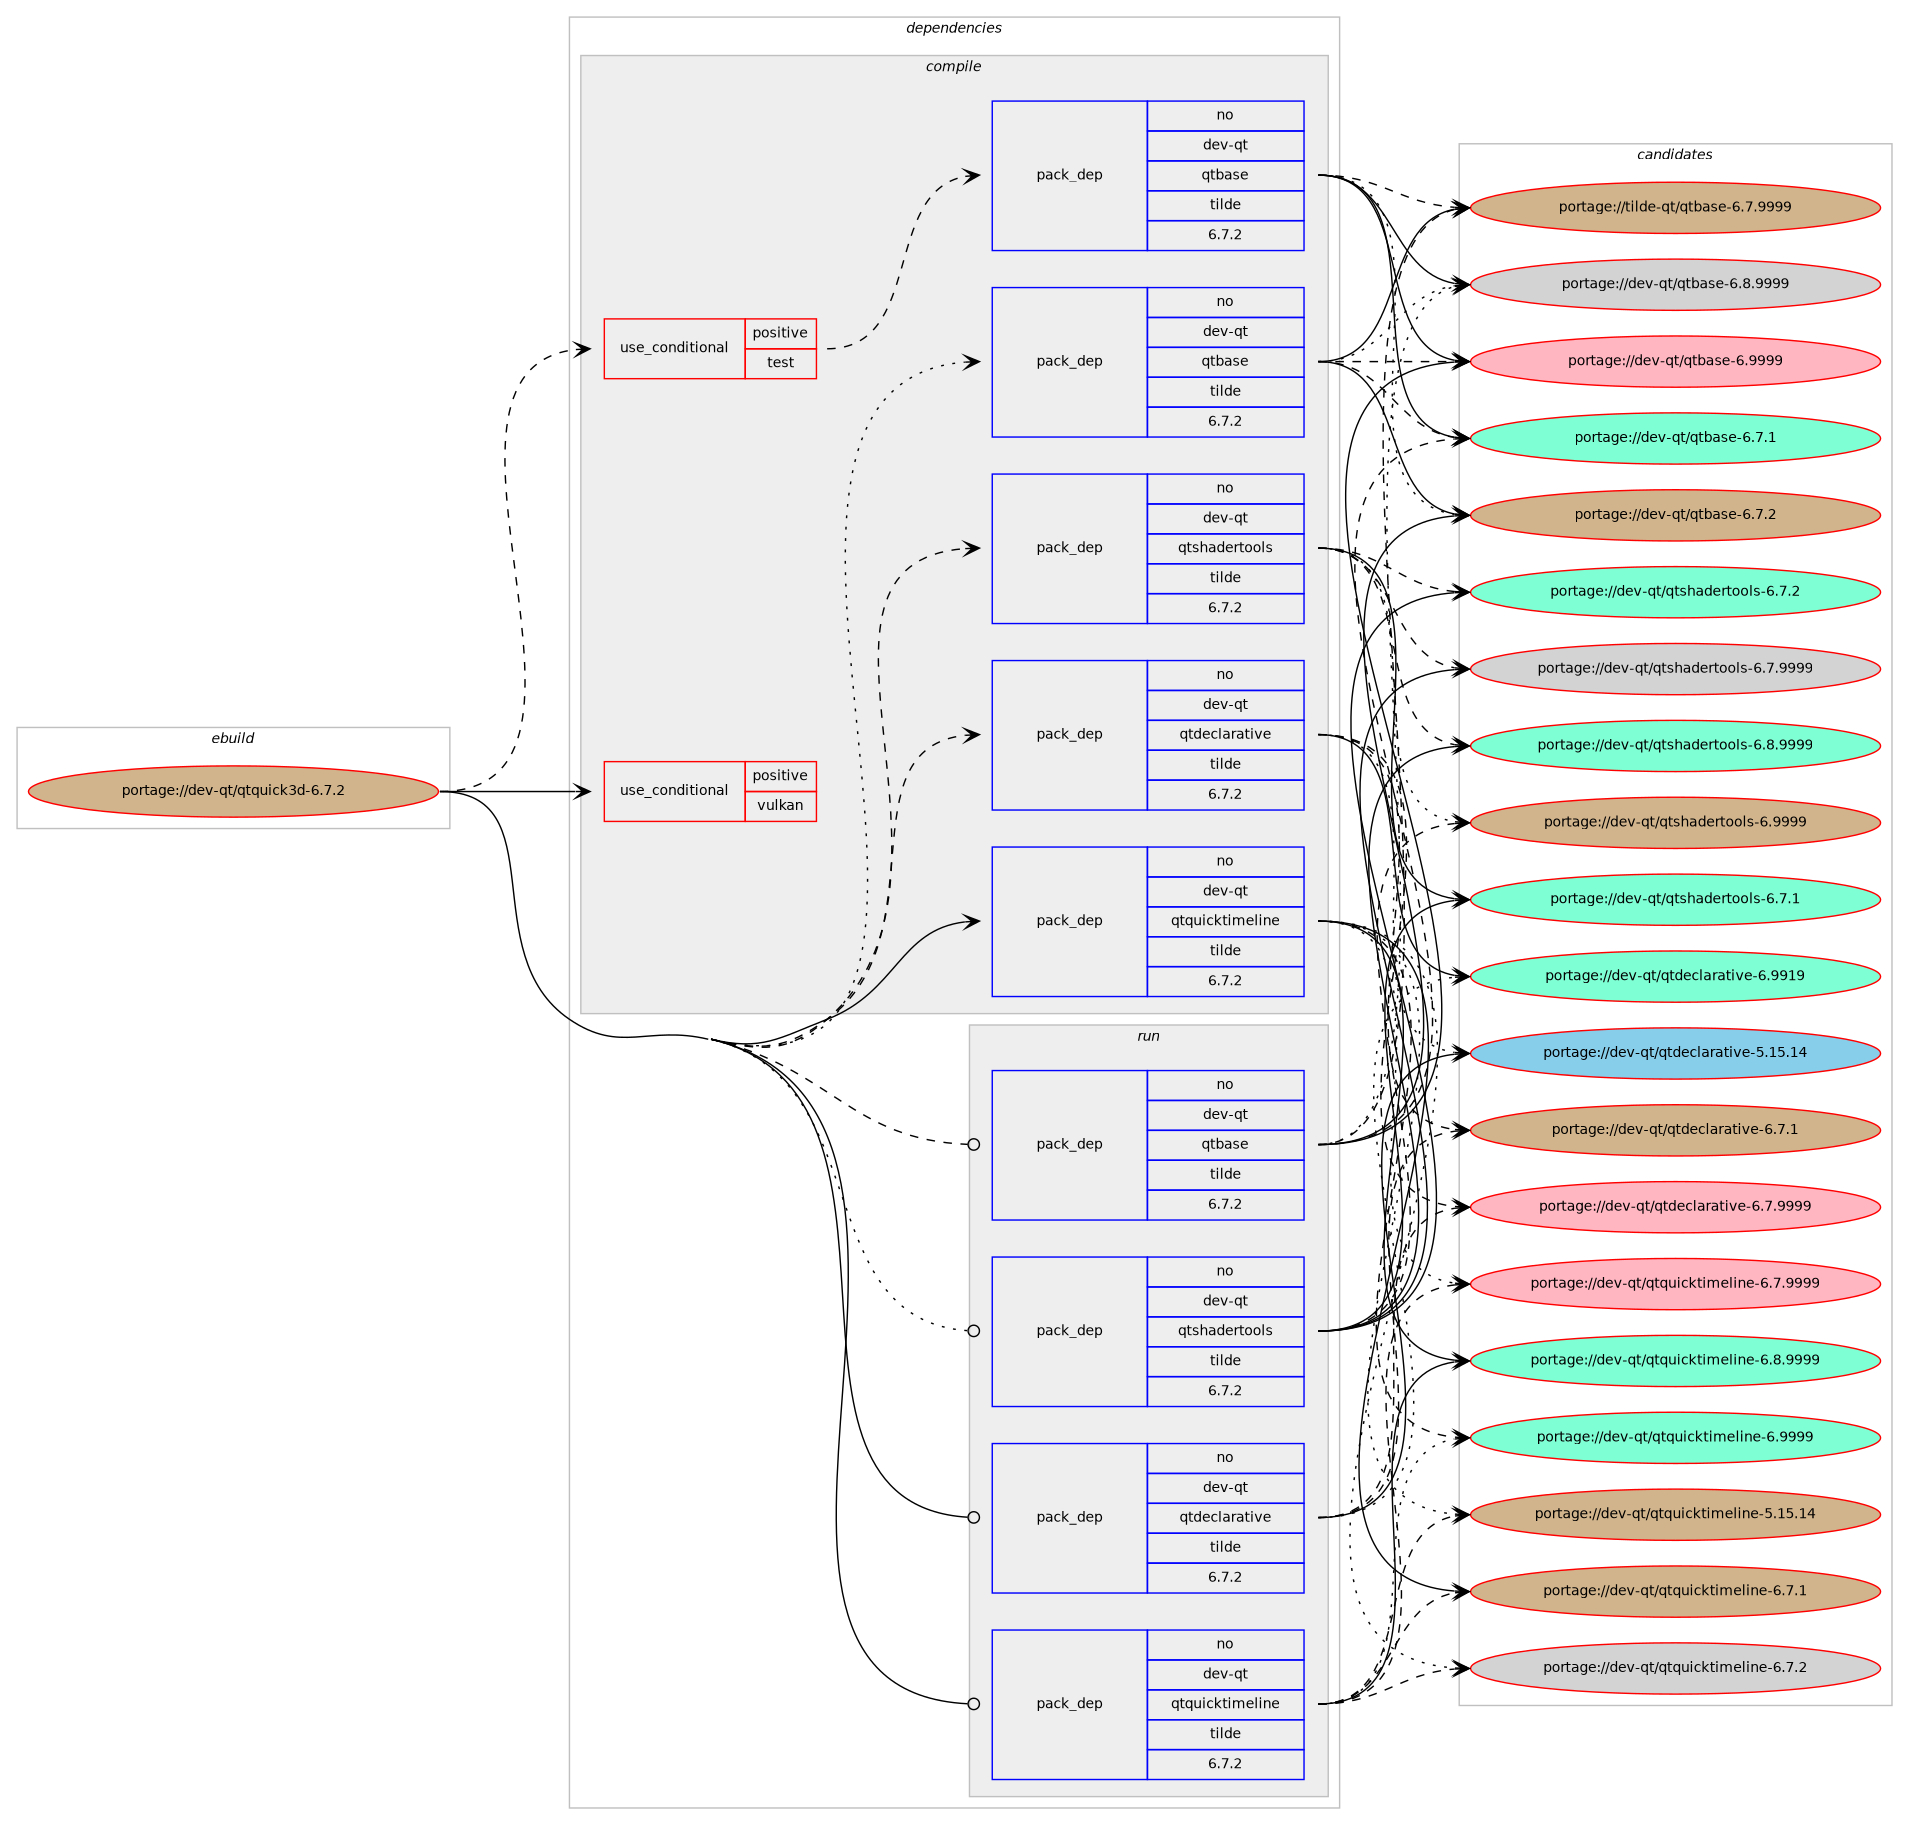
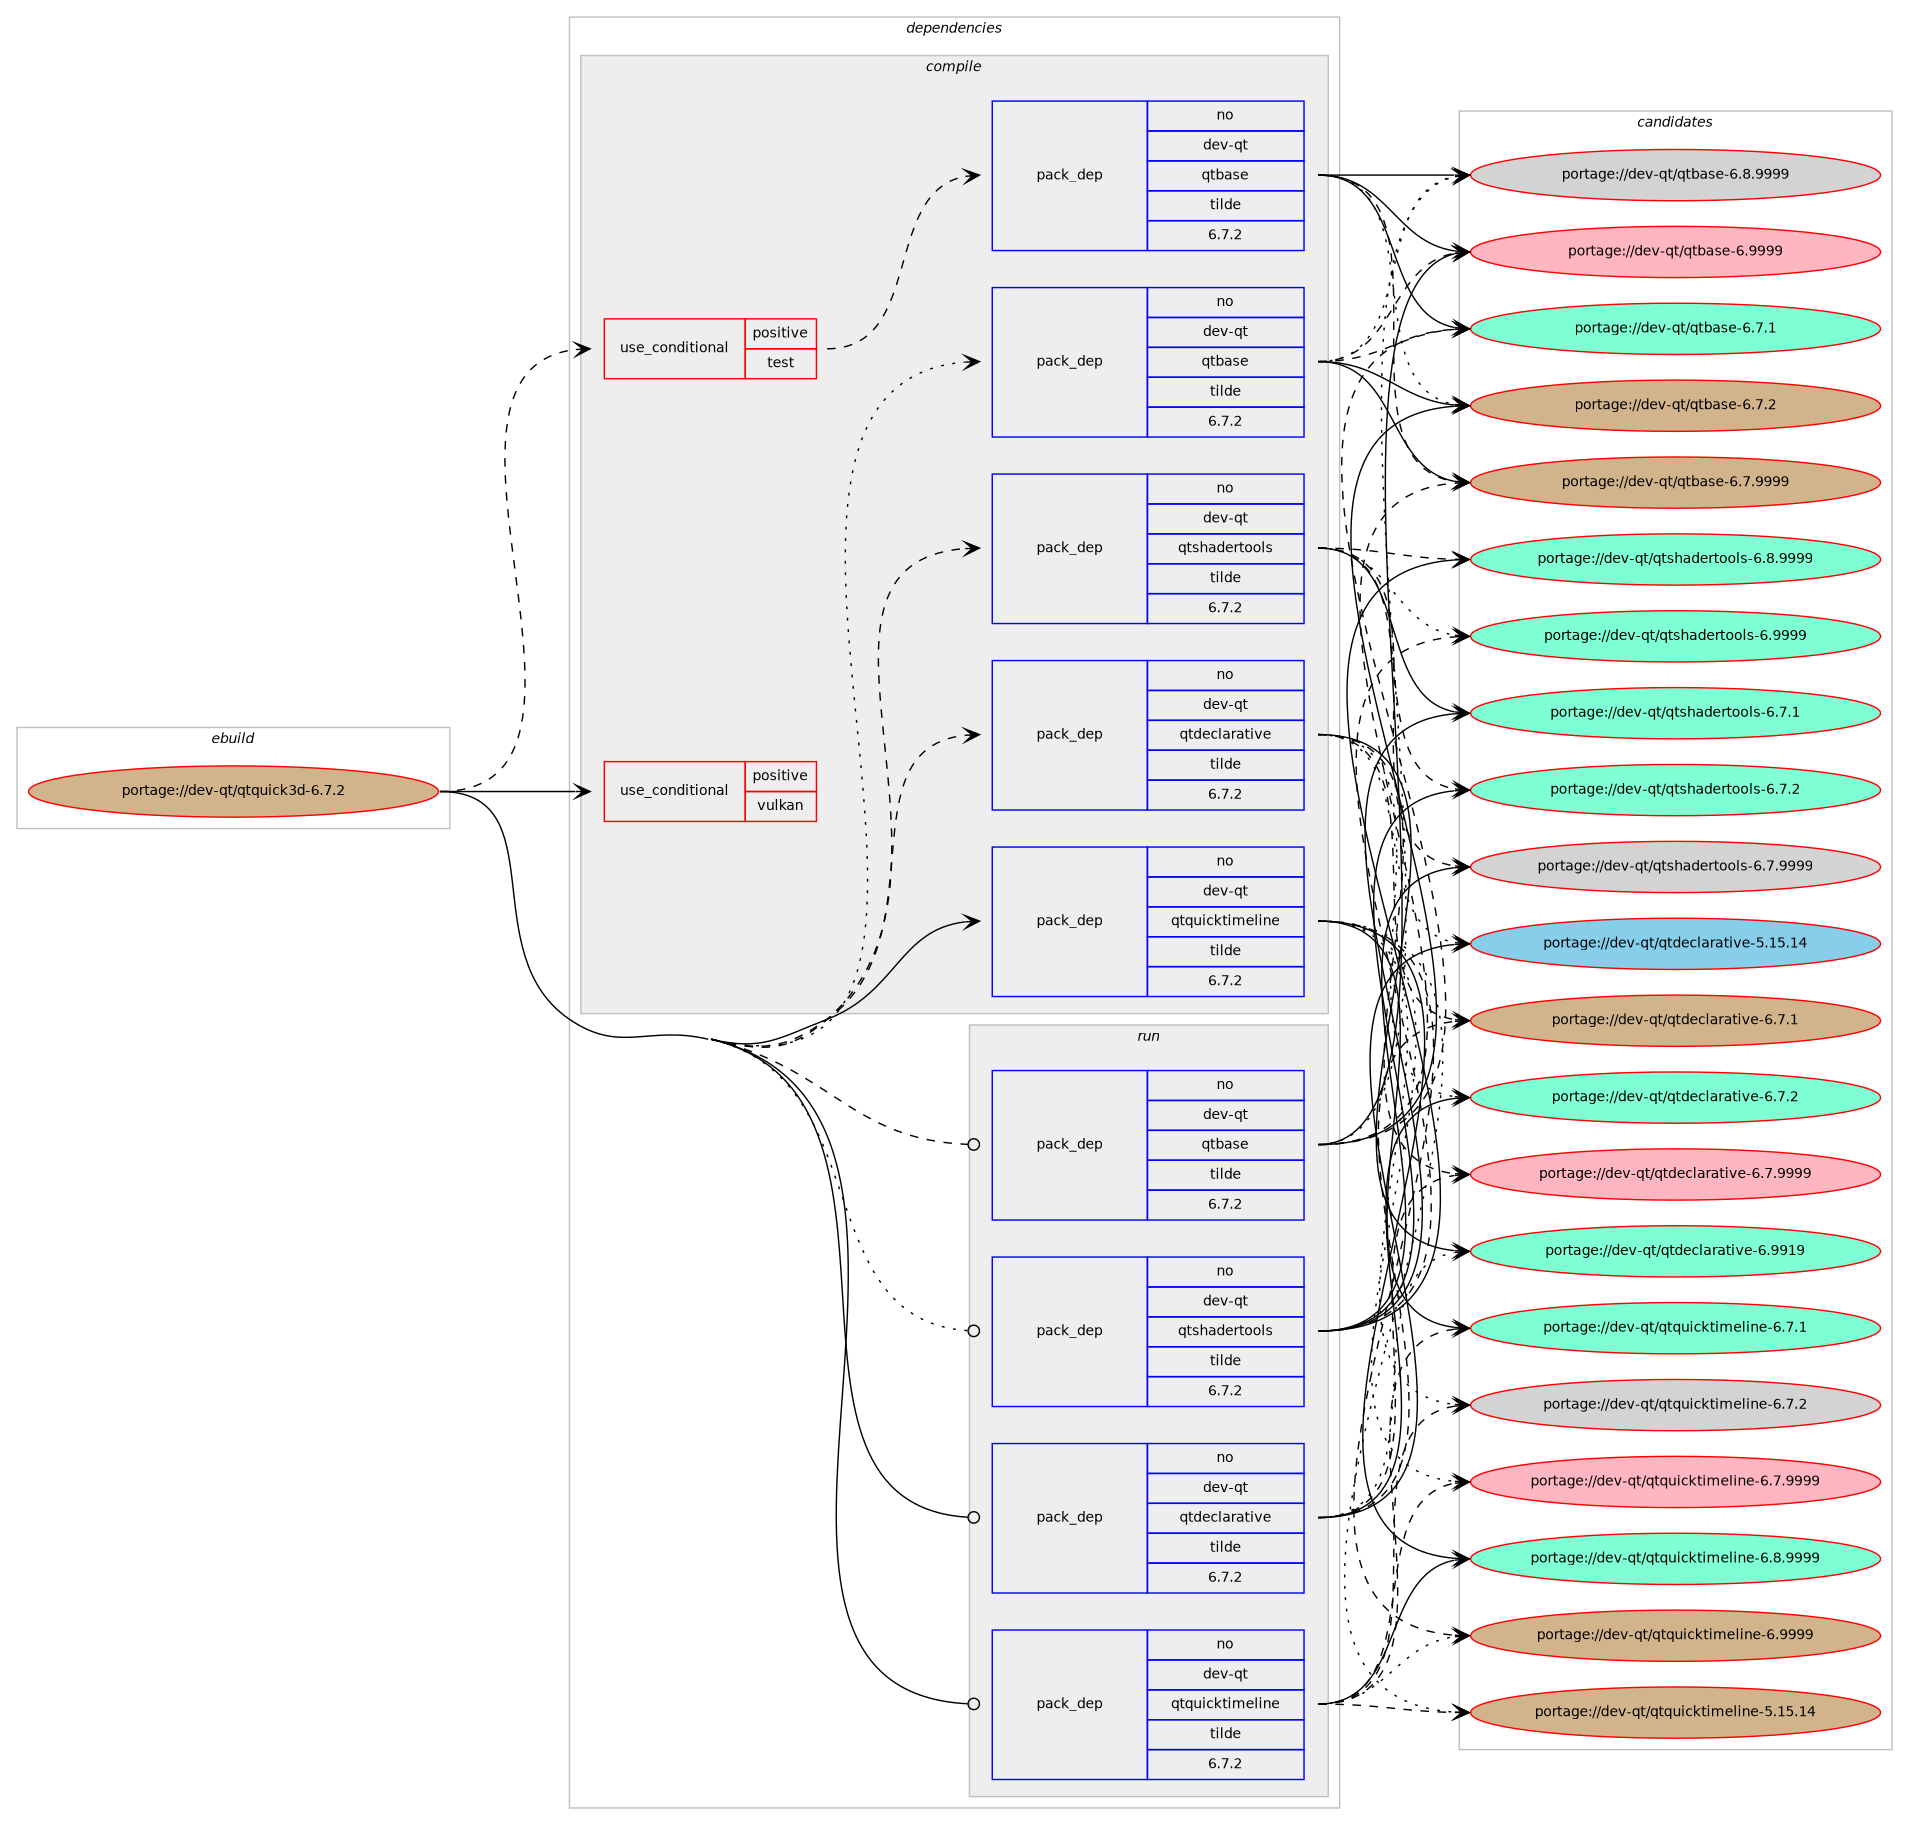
  digraph {
    compound=true
    concentrate=true
    fontname=Helvetica
    fontsize=10
    newrank=true
    rankdir=LR
    ranksep=1.5
    node [color=red fontname=Helvetica fontsize=10 style=filled]
    edge [arrowhead=vee headport=w style=dashed tailport=e weight=100]
    n1 [fillcolor=tan label="portage://dev-qt/qtquick3d-6.7.2" width=4]
    n2 [color=blue label=<<TABLE BORDER="0" CELLBORDER="1" CELLSPACING="0" CELLPADDING="4" WIDTH="220"><TR><TD ROWSPAN="6" CELLPADDING="30">pack_dep</TD></TR><TR><TD WIDTH="110">no</TD></TR><TR><TD>dev-qt</TD></TR><TR><TD>qtbase</TD></TR><TR><TD>tilde</TD></TR><TR><TD>6.7.2</TD></TR></TABLE>> shape=none style=""]
    n3 [label=<<TABLE BORDER="0" CELLBORDER="1" CELLSPACING="0" CELLPADDING="4"><TR><TD ROWSPAN="3" CELLPADDING="10">use_conditional</TD></TR><TR><TD>positive</TD></TR><TR><TD>test</TD></TR></TABLE>> shape=none style=""]
    n4 [label=<<TABLE BORDER="0" CELLBORDER="1" CELLSPACING="0" CELLPADDING="4"><TR><TD ROWSPAN="3" CELLPADDING="10">use_conditional</TD></TR><TR><TD>positive</TD></TR><TR><TD>vulkan</TD></TR></TABLE>> shape=none style=""]
    n5 [color=blue label=<<TABLE BORDER="0" CELLBORDER="1" CELLSPACING="0" CELLPADDING="4" WIDTH="220"><TR><TD ROWSPAN="6" CELLPADDING="30">pack_dep</TD></TR><TR><TD WIDTH="110">no</TD></TR><TR><TD>dev-qt</TD></TR><TR><TD>qtbase</TD></TR><TR><TD>tilde</TD></TR><TR><TD>6.7.2</TD></TR></TABLE>> shape=none style=""]
    n6 [color=blue label=<<TABLE BORDER="0" CELLBORDER="1" CELLSPACING="0" CELLPADDING="4" WIDTH="220"><TR><TD ROWSPAN="6" CELLPADDING="30">pack_dep</TD></TR><TR><TD WIDTH="110">no</TD></TR><TR><TD>dev-qt</TD></TR><TR><TD>qtdeclarative</TD></TR><TR><TD>tilde</TD></TR><TR><TD>6.7.2</TD></TR></TABLE>> shape=none style=""]
    n7 [color=blue label=<<TABLE BORDER="0" CELLBORDER="1" CELLSPACING="0" CELLPADDING="4" WIDTH="220"><TR><TD ROWSPAN="6" CELLPADDING="30">pack_dep</TD></TR><TR><TD WIDTH="110">no</TD></TR><TR><TD>dev-qt</TD></TR><TR><TD>qtquicktimeline</TD></TR><TR><TD>tilde</TD></TR><TR><TD>6.7.2</TD></TR></TABLE>> shape=none style=""]
    n8 [color=blue label=<<TABLE BORDER="0" CELLBORDER="1" CELLSPACING="0" CELLPADDING="4" WIDTH="220"><TR><TD ROWSPAN="6" CELLPADDING="30">pack_dep</TD></TR><TR><TD WIDTH="110">no</TD></TR><TR><TD>dev-qt</TD></TR><TR><TD>qtshadertools</TD></TR><TR><TD>tilde</TD></TR><TR><TD>6.7.2</TD></TR></TABLE>> shape=none style=""]
    n9 [color=blue label=<<TABLE BORDER="0" CELLBORDER="1" CELLSPACING="0" CELLPADDING="4" WIDTH="220"><TR><TD ROWSPAN="6" CELLPADDING="30">pack_dep</TD></TR><TR><TD WIDTH="110">no</TD></TR><TR><TD>dev-qt</TD></TR><TR><TD>qtbase</TD></TR><TR><TD>tilde</TD></TR><TR><TD>6.7.2</TD></TR></TABLE>> shape=none style=""]
    n10 [color=blue label=<<TABLE BORDER="0" CELLBORDER="1" CELLSPACING="0" CELLPADDING="4" WIDTH="220"><TR><TD ROWSPAN="6" CELLPADDING="30">pack_dep</TD></TR><TR><TD WIDTH="110">no</TD></TR><TR><TD>dev-qt</TD></TR><TR><TD>qtdeclarative</TD></TR><TR><TD>tilde</TD></TR><TR><TD>6.7.2</TD></TR></TABLE>> shape=none style=""]
    n11 [color=blue label=<<TABLE BORDER="0" CELLBORDER="1" CELLSPACING="0" CELLPADDING="4" WIDTH="220"><TR><TD ROWSPAN="6" CELLPADDING="30">pack_dep</TD></TR><TR><TD WIDTH="110">no</TD></TR><TR><TD>dev-qt</TD></TR><TR><TD>qtquicktimeline</TD></TR><TR><TD>tilde</TD></TR><TR><TD>6.7.2</TD></TR></TABLE>> shape=none style=""]
    n12 [color=blue label=<<TABLE BORDER="0" CELLBORDER="1" CELLSPACING="0" CELLPADDING="4" WIDTH="220"><TR><TD ROWSPAN="6" CELLPADDING="30">pack_dep</TD></TR><TR><TD WIDTH="110">no</TD></TR><TR><TD>dev-qt</TD></TR><TR><TD>qtshadertools</TD></TR><TR><TD>tilde</TD></TR><TR><TD>6.7.2</TD></TR></TABLE>> shape=none style=""]
    n13 [fillcolor=aquamarine label="portage://dev-qt/qtbase-6.7.1" width=4]
    n14 [fillcolor=tan label="portage://dev-qt/qtbase-6.7.2" width=4]
-   n15 [fillcolor=tan label="portage://tilde-qt/qtbase-6.7.9999" width=4]
+   n15 [fillcolor=tan label="portage://dev-qt/qtbase-6.7.9999" width=4]
    n16 [fillcolor=lightgrey label="portage://dev-qt/qtbase-6.8.9999" width=4]
    n17 [fillcolor=lightpink label="portage://dev-qt/qtbase-6.9999" width=4]
    n18 [fillcolor=skyblue label="portage://dev-qt/qtdeclarative-5.15.14" width=4]
    n19 [fillcolor=tan label="portage://dev-qt/qtdeclarative-6.7.1" width=4]
+   n20 [fillcolor=aquamarine label="portage://dev-qt/qtdeclarative-6.7.2" width=4]
    n21 [fillcolor=lightpink label="portage://dev-qt/qtdeclarative-6.7.9999" width=4]
    n22 [fillcolor=aquamarine label="portage://dev-qt/qtdeclarative-6.9919" width=4]
    n23 [fillcolor=tan label="portage://dev-qt/qtquicktimeline-5.15.14" width=4]
-   n24 [fillcolor=tan label="portage://dev-qt/qtquicktimeline-6.7.1" width=4]
+   n24 [fillcolor=aquamarine label="portage://dev-qt/qtquicktimeline-6.7.1" width=4]
    n25 [fillcolor=lightgrey label="portage://dev-qt/qtquicktimeline-6.7.2" width=4]
    n26 [fillcolor=lightpink label="portage://dev-qt/qtquicktimeline-6.7.9999" width=4]
    n27 [fillcolor=aquamarine label="portage://dev-qt/qtquicktimeline-6.8.9999" width=4]
-   n28 [fillcolor=aquamarine label="portage://dev-qt/qtquicktimeline-6.9999" width=4]
+   n28 [fillcolor=tan label="portage://dev-qt/qtquicktimeline-6.9999" width=4]
    n29 [fillcolor=aquamarine label="portage://dev-qt/qtshadertools-6.7.1" width=4]
    n30 [fillcolor=aquamarine label="portage://dev-qt/qtshadertools-6.7.2" width=4]
    n31 [fillcolor=lightgrey label="portage://dev-qt/qtshadertools-6.7.9999" width=4]
    n32 [fillcolor=aquamarine label="portage://dev-qt/qtshadertools-6.8.9999" width=4]
-   n33 [fillcolor=tan label="portage://dev-qt/qtshadertools-6.9999" width=4]
+   n33 [fillcolor=aquamarine label="portage://dev-qt/qtshadertools-6.9999" width=4]
    subgraph cluster_1 {
      color=gray
      label=<<i>ebuild</i>>
      rank=same
      n1
    }
    subgraph cluster_2 {
      color=gray
      label=<<i>dependencies</i>>
      subgraph cluster_3 {
        color=gray
        fillcolor="#eeeeee"
        label=<<i>compile</i>>
        style=filled
        subgraph sub_4 {
          color=gray
          fillcolor="#eeeeee"
          label=<<i>compile</i>>
          style=filled
          n4
        }
        subgraph sub_5 {
          color=gray
          fillcolor="#eeeeee"
          label=<<i>compile</i>>
          style=filled
          n3
          subgraph sub_6 {
            color=gray
            fillcolor="#eeeeee"
            label=<<i>compile</i>>
            style=filled
            n2
          }
        }
        subgraph sub_7 {
          color=gray
          fillcolor="#eeeeee"
          label=<<i>compile</i>>
          style=filled
          n5
        }
        subgraph sub_8 {
          color=gray
          fillcolor="#eeeeee"
          label=<<i>compile</i>>
          style=filled
          n6
        }
        subgraph sub_9 {
          color=gray
          fillcolor="#eeeeee"
          label=<<i>compile</i>>
          style=filled
          n7
        }
        subgraph sub_10 {
          color=gray
          fillcolor="#eeeeee"
          label=<<i>compile</i>>
          style=filled
          n8
        }
      }
      subgraph cluster_11 {
        color=gray
        fillcolor="#eeeeee"
        label=<<i>compile and run</i>>
        style=filled
      }
      subgraph cluster_12 {
        color=gray
        fillcolor="#eeeeee"
        label=<<i>run</i>>
        style=filled
        subgraph sub_13 {
          color=gray
          fillcolor="#eeeeee"
          label=<<i>run</i>>
          style=filled
          n9
        }
        subgraph sub_14 {
          color=gray
          fillcolor="#eeeeee"
          label=<<i>run</i>>
          style=filled
          n10
        }
        subgraph sub_15 {
          color=gray
          fillcolor="#eeeeee"
          label=<<i>run</i>>
          style=filled
          n11
        }
        subgraph sub_16 {
          color=gray
          fillcolor="#eeeeee"
          label=<<i>run</i>>
          style=filled
          n12
        }
      }
    }
    subgraph cluster_17 {
      color=gray
      label=<<i>candidates</i>>
      rank=same
      subgraph sub_18 {
        color=black
        label=<<i>candidates</i>>
        nodesep=1
        rank=same
        n13
        n14
        n15
        n16
        n17
      }
      subgraph sub_19 {
        color=black
        label=<<i>candidates</i>>
        nodesep=1
        rank=same
        n13
        n14
        n15
        n16
        n17
      }
      subgraph sub_20 {
        color=black
        label=<<i>candidates</i>>
        nodesep=1
        rank=same
        n18
        n19
+       n20
        n21
        n22
      }
      subgraph sub_21 {
        color=black
        label=<<i>candidates</i>>
        nodesep=1
        rank=same
        n23
        n24
        n25
        n26
        n27
        n28
      }
      subgraph sub_22 {
        color=black
        label=<<i>candidates</i>>
        nodesep=1
        rank=same
        n29
        n30
        n31
        n32
        n33
      }
      subgraph sub_23 {
        color=black
        label=<<i>candidates</i>>
        nodesep=1
        rank=same
        n13
        n14
        n15
        n16
        n17
      }
      subgraph sub_24 {
        color=black
        label=<<i>candidates</i>>
        nodesep=1
        rank=same
        n18
        n19
+       n20
        n21
        n22
      }
      subgraph sub_25 {
        color=black
        label=<<i>candidates</i>>
        nodesep=1
        rank=same
        n23
        n24
        n25
        n26
        n27
        n28
      }
      subgraph sub_26 {
        color=black
        label=<<i>candidates</i>>
        nodesep=1
        rank=same
        n29
        n30
        n31
        n32
        n33
      }
    }
    n1 -> n3 [weight=20]
    n1 -> n4 [style=solid weight=20]
    n1 -> n5 [style=dotted weight=20]
    n1 -> n6 [weight=20]
    n1 -> n7 [style=solid weight=20]
    n1 -> n8 [weight=20]
    n1 -> n9 [arrowhead=odot weight=20]
    n1 -> n10 [arrowhead=odot style=solid weight=20]
    n1 -> n11 [arrowhead=odot style=solid weight=20]
    n1 -> n12 [arrowhead=odot style=dotted weight=20]
    n2 -> n13 [style=solid]
    n2 -> n14 [style=dotted]
    n2 -> n15
    n2 -> n16 [style=solid]
    n2 -> n17 [style=solid]
    n3 -> n2 [weight=20]
    n5 -> n13
    n5 -> n14 [style=solid]
    n5 -> n15 [style=solid]
    n5 -> n16 [style=dotted]
    n5 -> n17
    n6 -> n18 [style=dotted]
    n6 -> n19
+   n6 -> n20 [style=dotted]
    n6 -> n21
    n6 -> n22 [style=solid]
    n7 -> n23 [style=dotted]
    n7 -> n24 [style=solid]
    n7 -> n25 [style=dotted]
    n7 -> n26 [style=dotted]
    n7 -> n27 [style=solid]
    n7 -> n28
    n8 -> n29 [style=solid]
    n8 -> n30
    n8 -> n31
    n8 -> n32
    n8 -> n33 [style=dotted]
    n9 -> n13
    n9 -> n14 [style=solid]
    n9 -> n15
    n9 -> n16 [style=dotted]
    n9 -> n17 [style=solid]
    n10 -> n18 [style=solid]
    n10 -> n19
+   n10 -> n20 [style=solid]
    n10 -> n21
    n10 -> n22 [style=dotted]
    n11 -> n23
    n11 -> n24
    n11 -> n25
    n11 -> n26
    n11 -> n27 [style=solid]
    n11 -> n28 [style=dotted]
    n12 -> n29 [style=solid]
    n12 -> n30 [style=solid]
    n12 -> n31 [style=solid]
    n12 -> n32 [style=solid]
    n12 -> n33
  }
